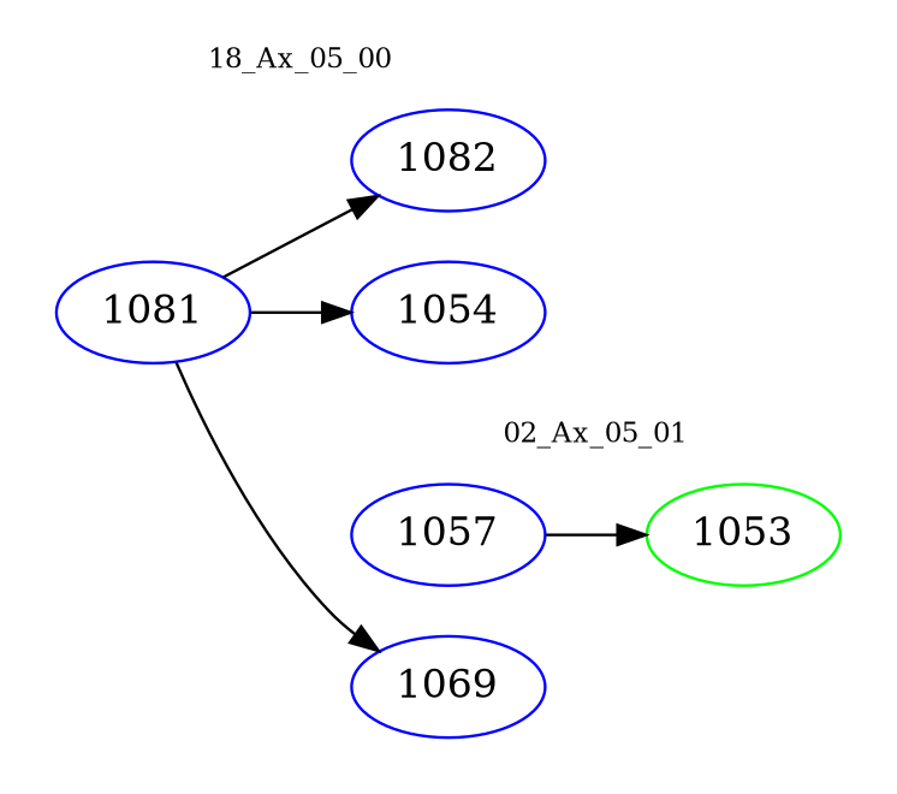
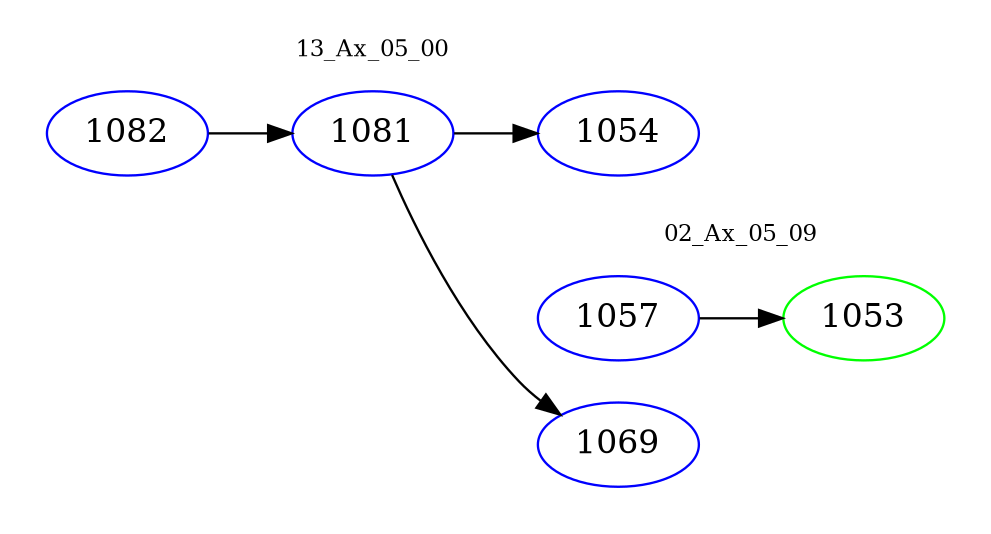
  digraph {
    rankdir=LR
    node [color=blue]
    edge [color=black]
    n1 [label=1057]
    n2 [color=green label=1053]
    n3 [label=1069]
    n4 [label=1081]
    n5 [label=1054]
    n6 [label=1082]
    subgraph cluster_1 {
      color=white
      fontsize=10
-     label="02_Ax_05_01"
+     label="02_Ax_05_09"
      n1
      n2
      n3
    }
    subgraph cluster_2 {
      color=white
      fontsize=10
-     label="18_Ax_05_00"
+     label="13_Ax_05_00"
      n4
      n5
      n6
    }
    n1 -> n2
    n4 -> n3
    n4 -> n5
-   n4 -> n6
+   n6 -> n4
  }
